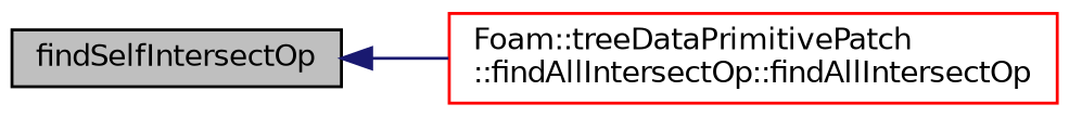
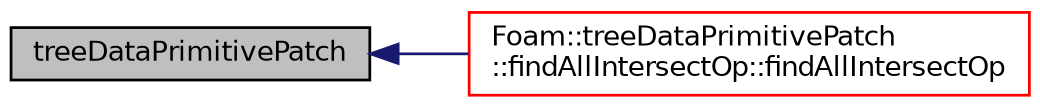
  digraph {
    rankdir=LR
    node [fontname=Helvetica fontsize=10 shape=record]
-   n1 [color=black fillcolor=grey75 fontcolor=black height=0.2 label=findSelfIntersectOp style=filled width=0.4]
+   n1 [color=black fillcolor=grey75 fontcolor=black height=0.2 label=treeDataPrimitivePatch style=filled width=0.4]
    n2 [color=red height=0.2 label="Foam::treeDataPrimitivePatch\l::findAllIntersectOp::findAllIntersectOp" width=0.4]
    n1 -> n2 [color=midnightblue dir=back fontname=Helvetica fontsize=10 labelfontname=Helvetica labelfontsize=10 style=solid]
  }
